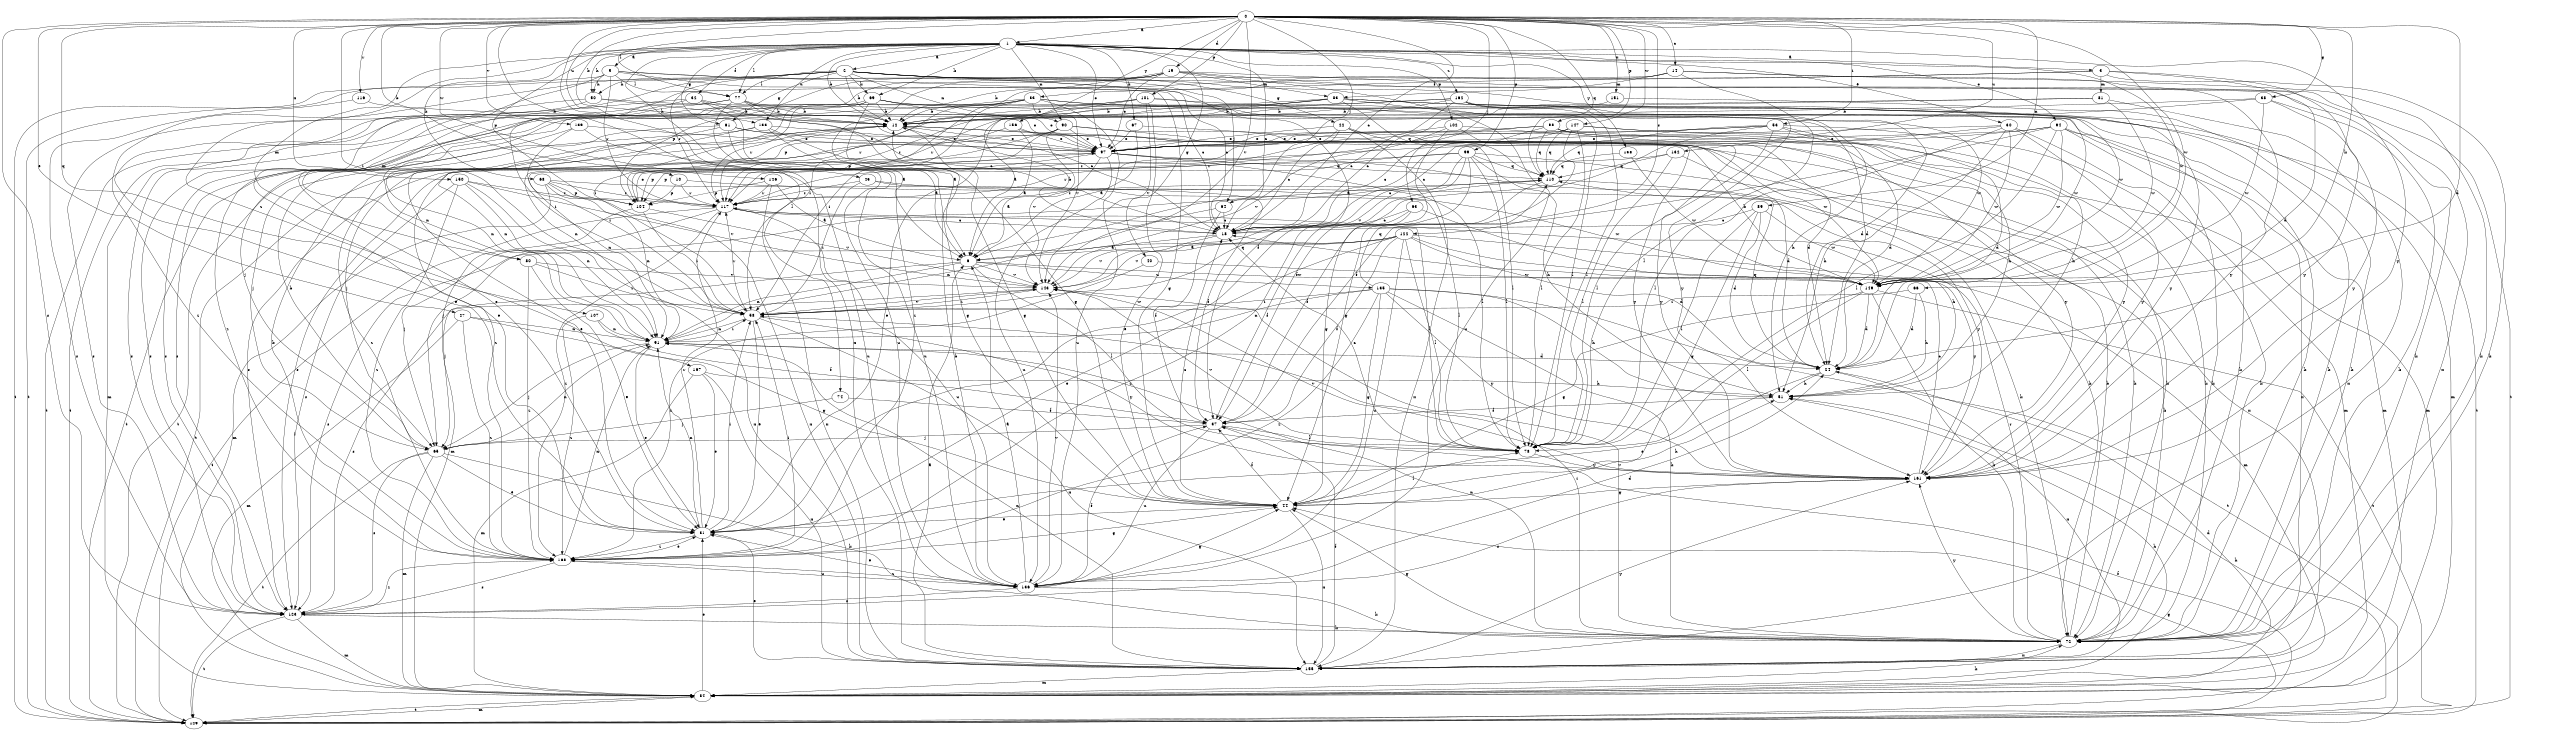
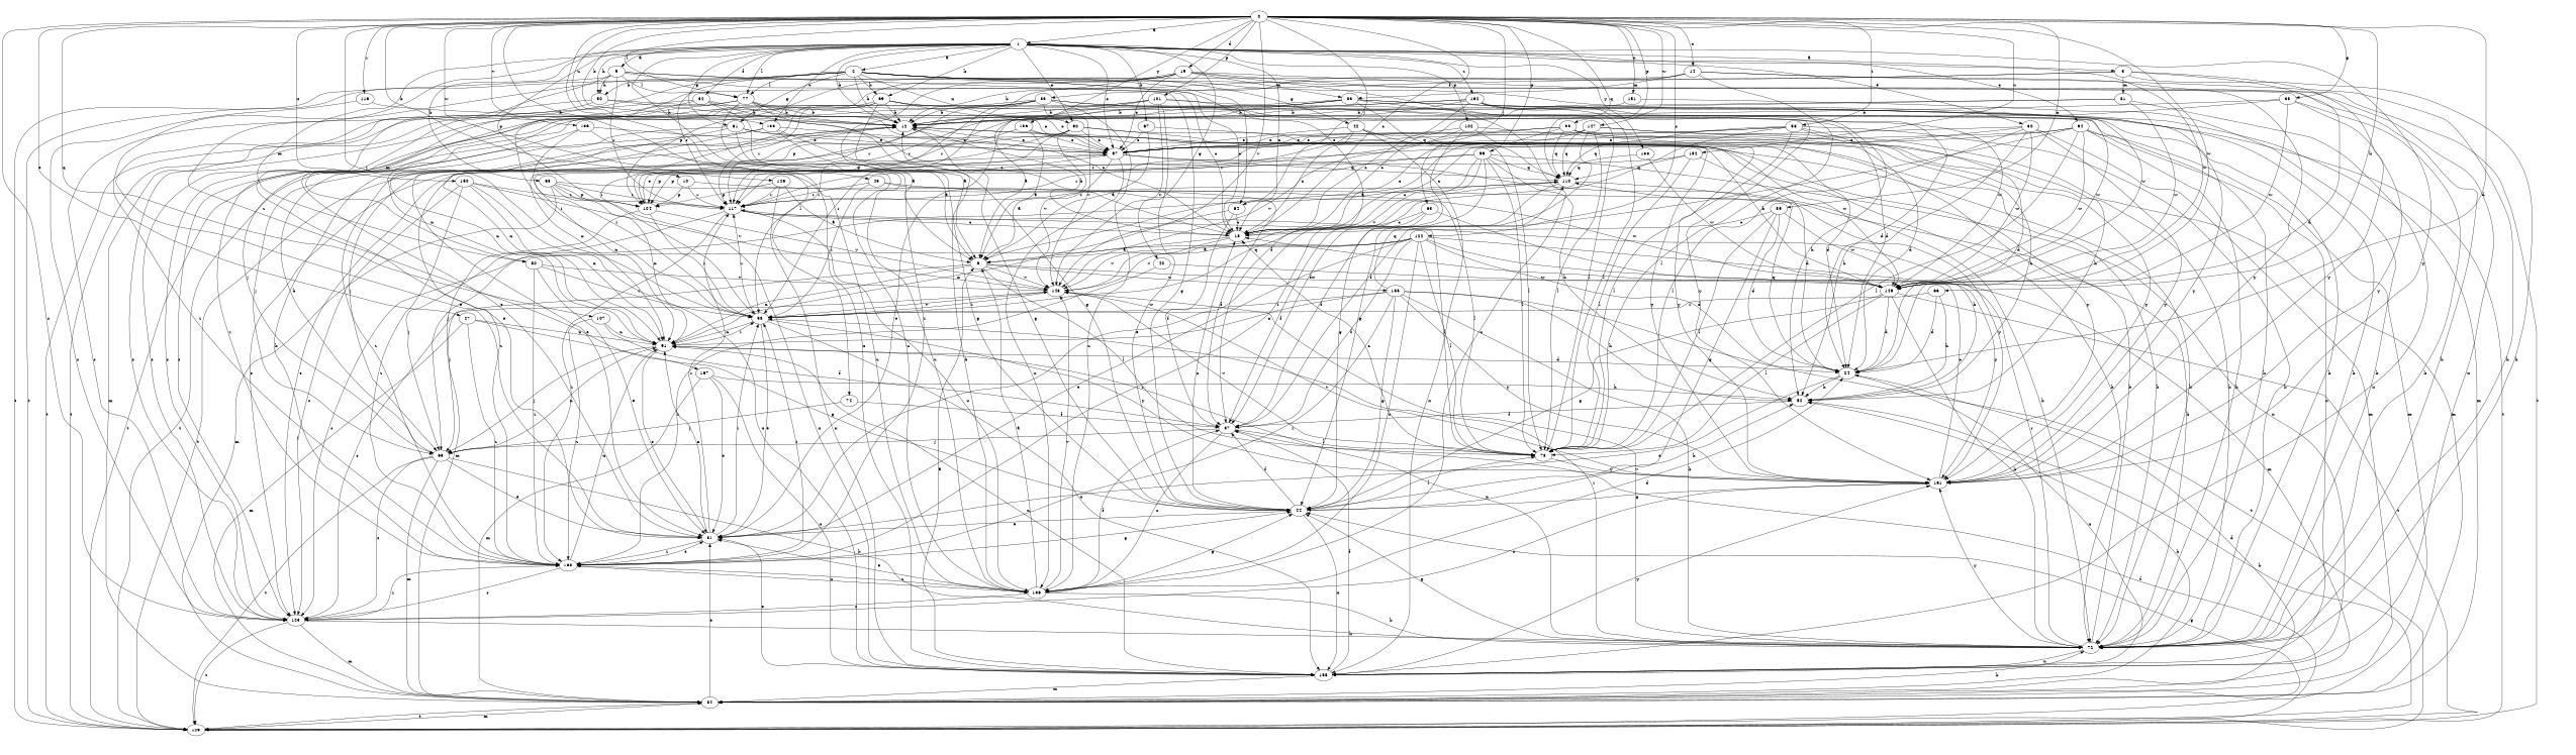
  strict digraph {
    0
    1
    10
    12
    14
    18
    19
    24
    27
    38
    53
    58
    63
    64
    66
    74
    77
    89
    98
    99
    101
    107
    110
    116
    122
    123
    132
    133
    139
    143
    146
    147
    149
    150
    151
    155
    156
    2
    3
    5
    30
    32
    40
    n44 [label=61]
    45
    50
    67
    68
    69
    80
    90
    94
    97
    102
    104
    158
    161
    162
    167
    117
    31
    168
    44
    72
    78
    83
    6
    129
    136
-   51
+   51 [label=52]
    91
    84
    37
    65
-   42 [label=22]
+   42
    33
    81
    135
    0 -> 1 [label=a]
    0 -> 10 [label=b]
    0 -> 12 [label=b]
    0 -> 14 [label=c]
    0 -> 18 [label=c]
    0 -> 19 [label=d]
    0 -> 24 [label=d]
    0 -> 27 [label=e]
    0 -> 38 [label=g]
    0 -> 53 [label=i]
    0 -> 58 [label=i]
    0 -> 63 [label=j]
    0 -> 64 [label=j]
    0 -> 66 [label=k]
    0 -> 74 [label=l]
    0 -> 77 [label=l]
    0 -> 89 [label=n]
    0 -> 98 [label=p]
    0 -> 99 [label=p]
    0 -> 101 [label=p]
    0 -> 107 [label=q]
    0 -> 110 [label=q]
    0 -> 116 [label=r]
    0 -> 122 [label=s]
    0 -> 123 [label=s]
    0 -> 132 [label=u]
    0 -> 133 [label=u]
    0 -> 139 [label=v]
    0 -> 143 [label=v]
    0 -> 146 [label=w]
    0 -> 147 [label=w]
    0 -> 149 [label=w]
    0 -> 150 [label=x]
    0 -> 151 [label=x]
    0 -> 155 [label=x]
    0 -> 156 [label=y]
    1 -> 12 [label=b]
    1 -> 18 [label=c]
    1 -> 77 [label=l]
    1 -> 133 [label=u]
    1 -> 149 [label=w]
    1 -> 2 [label=a]
    1 -> 3 [label=a]
    1 -> 5 [label=a]
    1 -> 30 [label=e]
    1 -> 32 [label=f]
    1 -> 40 [label=g]
    1 -> n44 [label=g]
    1 -> 45 [label=h]
    1 -> 50 [label=h]
    1 -> 67 [label=k]
    1 -> 68 [label=k]
    1 -> 69 [label=k]
    1 -> 80 [label=m]
    1 -> 90 [label=n]
    1 -> 94 [label=o]
    1 -> 97 [label=o]
    1 -> 102 [label=p]
    1 -> 104 [label=p]
    1 -> 158 [label=y]
    1 -> 161 [label=y]
    1 -> 162 [label=z]
    1 -> 167 [label=z]
    10 -> 104 [label=p]
    10 -> 161 [label=y]
    10 -> 117 [label=r]
    12 -> 97 [label=o]
    12 -> 31 [label=e]
    12 -> 168 [label=z]
    12 -> 44 [label=g]
    14 -> 58 [label=i]
    14 -> 50 [label=h]
    14 -> 161 [label=y]
    14 -> 72 [label=k]
    14 -> 78 [label=l]
    14 -> 83 [label=m]
    18 -> 12 [label=b]
    18 -> 143 [label=v]
    18 -> 6 [label=a]
    19 -> 12 [label=b]
    19 -> 58 [label=i]
    19 -> 155 [label=x]
    19 -> 97 [label=o]
    19 -> 104 [label=p]
    19 -> 168 [label=z]
    19 -> 83 [label=m]
    19 -> 129 [label=t]
    19 -> 136 [label=u]
    24 -> 110 [label=q]
    24 -> 155 [label=x]
    24 -> 31 [label=e]
    24 -> 51 [label=h]
    27 -> 168 [label=z]
    27 -> 44 [label=g]
    27 -> 91 [label=n]
    27 -> 84 [label=m]
    38 -> 12 [label=b]
    38 -> 18 [label=c]
    38 -> 149 [label=w]
    38 -> 161 [label=y]
    38 -> 72 [label=k]
    53 -> 24 [label=d]
    53 -> 110 [label=q]
    53 -> 123 [label=s]
    53 -> 97 [label=o]
    53 -> 31 [label=e]
    53 -> 72 [label=k]
    53 -> 78 [label=l]
    53 -> 51 [label=h]
    58 -> 110 [label=q]
    58 -> 143 [label=v]
    58 -> 155 [label=x]
    58 -> 161 [label=y]
    58 -> 117 [label=r]
    58 -> 31 [label=e]
    58 -> 91 [label=n]
    63 -> 18 [label=c]
    63 -> 168 [label=z]
    63 -> 51 [label=h]
    63 -> 37 [label=f]
    64 -> 18 [label=c]
    64 -> 91 [label=n]
    64 -> 37 [label=f]
    66 -> 24 [label=d]
    66 -> 58 [label=i]
    66 -> 51 [label=h]
    74 -> 37 [label=f]
    74 -> 65 [label=j]
    77 -> 12 [label=b]
    77 -> 18 [label=c]
    77 -> 97 [label=o]
    77 -> 44 [label=g]
    77 -> 129 [label=t]
    77 -> 136 [label=u]
    77 -> 84 [label=m]
    89 -> 18 [label=c]
    89 -> 24 [label=d]
    89 -> 149 [label=w]
    89 -> 44 [label=g]
    89 -> 78 [label=l]
    98 -> 18 [label=c]
    98 -> 24 [label=d]
    98 -> 110 [label=q]
    98 -> 97 [label=o]
    98 -> 161 [label=y]
    98 -> 117 [label=r]
    98 -> 51 [label=h]
    99 -> 18 [label=c]
    99 -> 110 [label=q]
    99 -> 143 [label=v]
    99 -> 155 [label=x]
    99 -> 104 [label=p]
    99 -> 117 [label=r]
    99 -> 44 [label=g]
    99 -> 78 [label=l]
    99 -> 51 [label=h]
    101 -> 12 [label=b]
    101 -> 24 [label=d]
    101 -> 123 [label=s]
    101 -> 143 [label=v]
    101 -> 161 [label=y]
    101 -> 44 [label=w]
    101 -> 6 [label=a]
    107 -> 168 [label=z]
    107 -> 91 [label=n]
    107 -> 37 [label=f]
    110 -> 117 [label=r]
    110 -> 72 [label=k]
    110 -> 37 [label=f]
    110 -> 65 [label=j]
    116 -> 12 [label=b]
    116 -> 123 [label=s]
    122 -> 24 [label=d]
    122 -> 123 [label=s]
    122 -> 143 [label=v]
    122 -> 161 [label=y]
    122 -> 31 [label=e]
    122 -> 78 [label=l]
    122 -> 6 [label=a]
    122 -> 136 [label=u]
    122 -> 84 [label=m]
    122 -> 37 [label=f]
    123 -> 168 [label=z]
    123 -> 72 [label=k]
    123 -> 129 [label=t]
    123 -> 84 [label=m]
    132 -> 24 [label=d]
    132 -> 110 [label=q]
    132 -> 78 [label=l]
    132 -> 91 [label=n]
    133 -> 97 [label=o]
    133 -> 44 [label=g]
    133 -> 6 [label=a]
    133 -> 129 [label=t]
    133 -> 91 [label=n]
    139 -> 58 [label=i]
    139 -> 97 [label=o]
    139 -> 136 [label=u]
    139 -> 65 [label=j]
    143 -> 58 [label=i]
    143 -> 123 [label=s]
    146 -> 155 [label=x]
    146 -> 104 [label=p]
    146 -> 117 [label=r]
    146 -> 6 [label=a]
    147 -> 110 [label=q]
    147 -> 97 [label=o]
    147 -> 44 [label=g]
    147 -> 72 [label=k]
    147 -> 78 [label=l]
    147 -> 6 [label=a]
    147 -> 84 [label=m]
    149 -> 12 [label=b]
    149 -> 24 [label=d]
    149 -> 44 [label=g]
    149 -> 72 [label=k]
    149 -> 78 [label=l]
    149 -> 129 [label=t]
    150 -> 123 [label=s]
    150 -> 143 [label=v]
    150 -> 155 [label=x]
    150 -> 117 [label=r]
    150 -> 168 [label=z]
    150 -> 91 [label=n]
    151 -> 12 [label=b]
    151 -> 72 [label=k]
    155 -> 161 [label=y]
    155 -> 31 [label=e]
    155 -> 6 [label=a]
    155 -> 91 [label=n]
    155 -> 84 [label=m]
    155 -> 37 [label=f]
    156 -> 97 [label=o]
    156 -> 72 [label=k]
    156 -> 6 [label=a]
    156 -> 65 [label=j]
    2 -> 12 [label=b]
    2 -> 18 [label=c]
    2 -> 64 [label=j]
    2 -> 77 [label=l]
    2 -> 149 [label=w]
    2 -> n44 [label=g]
    2 -> 69 [label=k]
    2 -> 90 [label=n]
    2 -> 117 [label=r]
    2 -> 31 [label=e]
    2 -> 168 [label=z]
    2 -> 72 [label=k]
    2 -> 129 [label=t]
    2 -> 42 [label=g]
    3 -> 24 [label=d]
    3 -> 80 [label=m]
    3 -> 161 [label=y]
    3 -> 72 [label=k]
    3 -> 33 [label=f]
    3 -> 81 [label=m]
    5 -> 18 [label=c]
    5 -> 77 [label=l]
    5 -> 50 [label=h]
    5 -> 117 [label=r]
    5 -> 31 [label=e]
    5 -> 44 [label=g]
    5 -> 129 [label=t]
    5 -> 37 [label=f]
    30 -> 18 [label=c]
    30 -> 149 [label=w]
    30 -> 97 [label=o]
    30 -> 161 [label=y]
    30 -> 78 [label=l]
    30 -> 51 [label=h]
    30 -> 84 [label=m]
    32 -> 12 [label=b]
    32 -> 18 [label=c]
    32 -> 58 [label=i]
    32 -> 6 [label=a]
    32 -> 129 [label=t]
    40 -> 149 [label=w]
    40 -> 168 [label=z]
    n44 -> 97 [label=o]
    n44 -> 72 [label=k]
    n44 -> 129 [label=t]
    n44 -> 136 [label=u]
    n44 -> 91 [label=n]
    45 -> 58 [label=i]
    45 -> 149 [label=w]
    45 -> 117 [label=r]
    45 -> 37 [label=f]
    50 -> 12 [label=b]
    50 -> 123 [label=s]
    50 -> 149 [label=w]
    50 -> 31 [label=e]
    67 -> 97 [label=o]
    67 -> 161 [label=y]
    67 -> 6 [label=a]
    68 -> 155 [label=x]
    68 -> 104 [label=p]
    68 -> 117 [label=r]
    68 -> 78 [label=l]
    68 -> 91 [label=n]
    68 -> 84 [label=m]
    69 -> 12 [label=b]
    69 -> 24 [label=d]
    69 -> 123 [label=s]
    69 -> 97 [label=o]
    69 -> 117 [label=r]
    69 -> 168 [label=z]
    69 -> 72 [label=k]
    69 -> 6 [label=a]
    80 -> 58 [label=i]
    80 -> 143 [label=v]
    80 -> 31 [label=e]
    80 -> 168 [label=z]
    90 -> 143 [label=v]
    90 -> 149 [label=w]
    90 -> 97 [label=o]
    90 -> 104 [label=p]
    90 -> 168 [label=z]
    90 -> 72 [label=k]
    90 -> 91 [label=n]
    94 -> 123 [label=s]
    94 -> 149 [label=w]
    94 -> 155 [label=x]
    94 -> 97 [label=o]
    94 -> 72 [label=k]
    94 -> 78 [label=l]
    94 -> 84 [label=m]
    94 -> 37 [label=f]
    97 -> 110 [label=q]
    97 -> 104 [label=p]
    97 -> 72 [label=k]
-   97 -> 78 [label=l]
    97 -> 6 [label=a]
    97 -> 129 [label=t]
    97 -> 136 [label=u]
    102 -> 24 [label=d]
    102 -> 143 [label=v]
    102 -> 97 [label=o]
    102 -> 161 [label=y]
    102 -> 37 [label=f]
    104 -> 58 [label=i]
    104 -> 143 [label=v]
    104 -> 97 [label=o]
    104 -> 84 [label=m]
    158 -> 110 [label=q]
    158 -> 149 [label=w]
    161 -> 18 [label=c]
    161 -> 123 [label=s]
    161 -> 143 [label=v]
    161 -> 44 [label=g]
    162 -> 12 [label=b]
    162 -> 18 [label=c]
    162 -> 149 [label=w]
    162 -> 161 [label=y]
    162 -> 31 [label=e]
    162 -> 78 [label=l]
    162 -> 51 [label=h]
    162 -> 65 [label=j]
    167 -> 155 [label=x]
    167 -> 31 [label=e]
    167 -> 51 [label=h]
    167 -> 84 [label=m]
    117 -> 18 [label=c]
    117 -> 168 [label=z]
    117 -> 78 [label=l]
-   117 -> 129 [label=t]
    117 -> 136 [label=u]
    117 -> 65 [label=j]
    31 -> 58 [label=i]
    31 -> 117 [label=r]
    31 -> 168 [label=z]
    31 -> 91 [label=n]
    168 -> 12 [label=b]
    168 -> 58 [label=i]
    168 -> 123 [label=s]
    168 -> 31 [label=e]
    168 -> 44 [label=g]
    168 -> 136 [label=u]
    168 -> 91 [label=n]
    44 -> 18 [label=c]
    44 -> 155 [label=x]
    44 -> 31 [label=e]
    44 -> 78 [label=l]
    44 -> 51 [label=h]
    44 -> 37 [label=f]
    72 -> 12 [label=b]
    72 -> 58 [label=i]
    72 -> 143 [label=v]
    72 -> 155 [label=x]
    72 -> 161 [label=y]
    72 -> 117 [label=r]
    72 -> 44 [label=g]
    72 -> 91 [label=n]
    78 -> 18 [label=c]
    78 -> 143 [label=v]
    78 -> 161 [label=y]
    83 -> 12 [label=b]
    83 -> 110 [label=q]
    83 -> 123 [label=s]
    83 -> 104 [label=p]
    83 -> 117 [label=r]
    83 -> 72 [label=k]
    83 -> 78 [label=l]
    83 -> 84 [label=m]
    6 -> 143 [label=v]
    6 -> 149 [label=w]
    6 -> 78 [label=l]
    6 -> 91 [label=n]
    6 -> 65 [label=j]
    6 -> 135 [label=u]
    129 -> 44 [label=g]
    129 -> 51 [label=h]
    129 -> 84 [label=m]
    129 -> 37 [label=f]
    136 -> 12 [label=b]
    136 -> 24 [label=d]
    136 -> 123 [label=s]
    136 -> 143 [label=v]
    136 -> 31 [label=e]
    136 -> 168 [label=z]
    136 -> 44 [label=g]
    136 -> 72 [label=k]
    136 -> 6 [label=a]
    136 -> 37 [label=f]
    51 -> 37 [label=f]
    91 -> 24 [label=d]
    91 -> 58 [label=i]
    91 -> 31 [label=e]
    91 -> 65 [label=j]
    84 -> 24 [label=d]
    84 -> 31 [label=e]
    84 -> 72 [label=k]
    84 -> 129 [label=t]
    84 -> 51 [label=h]
    37 -> 78 [label=l]
    37 -> 136 [label=u]
    37 -> 65 [label=j]
    65 -> 12 [label=b]
    65 -> 123 [label=s]
    65 -> 31 [label=e]
    65 -> 72 [label=k]
    65 -> 129 [label=t]
    65 -> 91 [label=n]
    65 -> 84 [label=m]
    42 -> 18 [label=c]
    42 -> 155 [label=x]
    42 -> 97 [label=o]
    42 -> 161 [label=y]
    42 -> 117 [label=r]
    42 -> 78 [label=l]
    33 -> 12 [label=b]
    33 -> 58 [label=i]
    33 -> 123 [label=s]
    33 -> 143 [label=v]
    33 -> 117 [label=r]
    33 -> 72 [label=k]
    33 -> 129 [label=t]
    33 -> 136 [label=u]
    33 -> 91 [label=n]
    81 -> 12 [label=b]
    81 -> 149 [label=w]
    81 -> 155 [label=x]
    81 -> 117 [label=r]
    135 -> 58 [label=i]
    135 -> 110 [label=q]
    135 -> 161 [label=y]
    135 -> 168 [label=z]
    135 -> 44 [label=g]
    135 -> 72 [label=k]
    135 -> 129 [label=t]
    135 -> 51 [label=h]
    135 -> 91 [label=n]
  }
